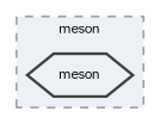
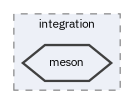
  digraph {
    compound=true
    fontname="IBM Plex Sans"
    n1 [color=grey25 fillcolor="#edf0f7" fontname="IBM Plex Sans" fontsize=10 height=0.2 label=meson shape=hexagon style="filled,bold" width=0.4]
    subgraph cluster_1 {
      bgcolor="#edf0f7"
      fontsize=10
-     label=meson
+     label=integration
      pencolor=grey50
      style="filled,dashed"
      n1
    }
  }
